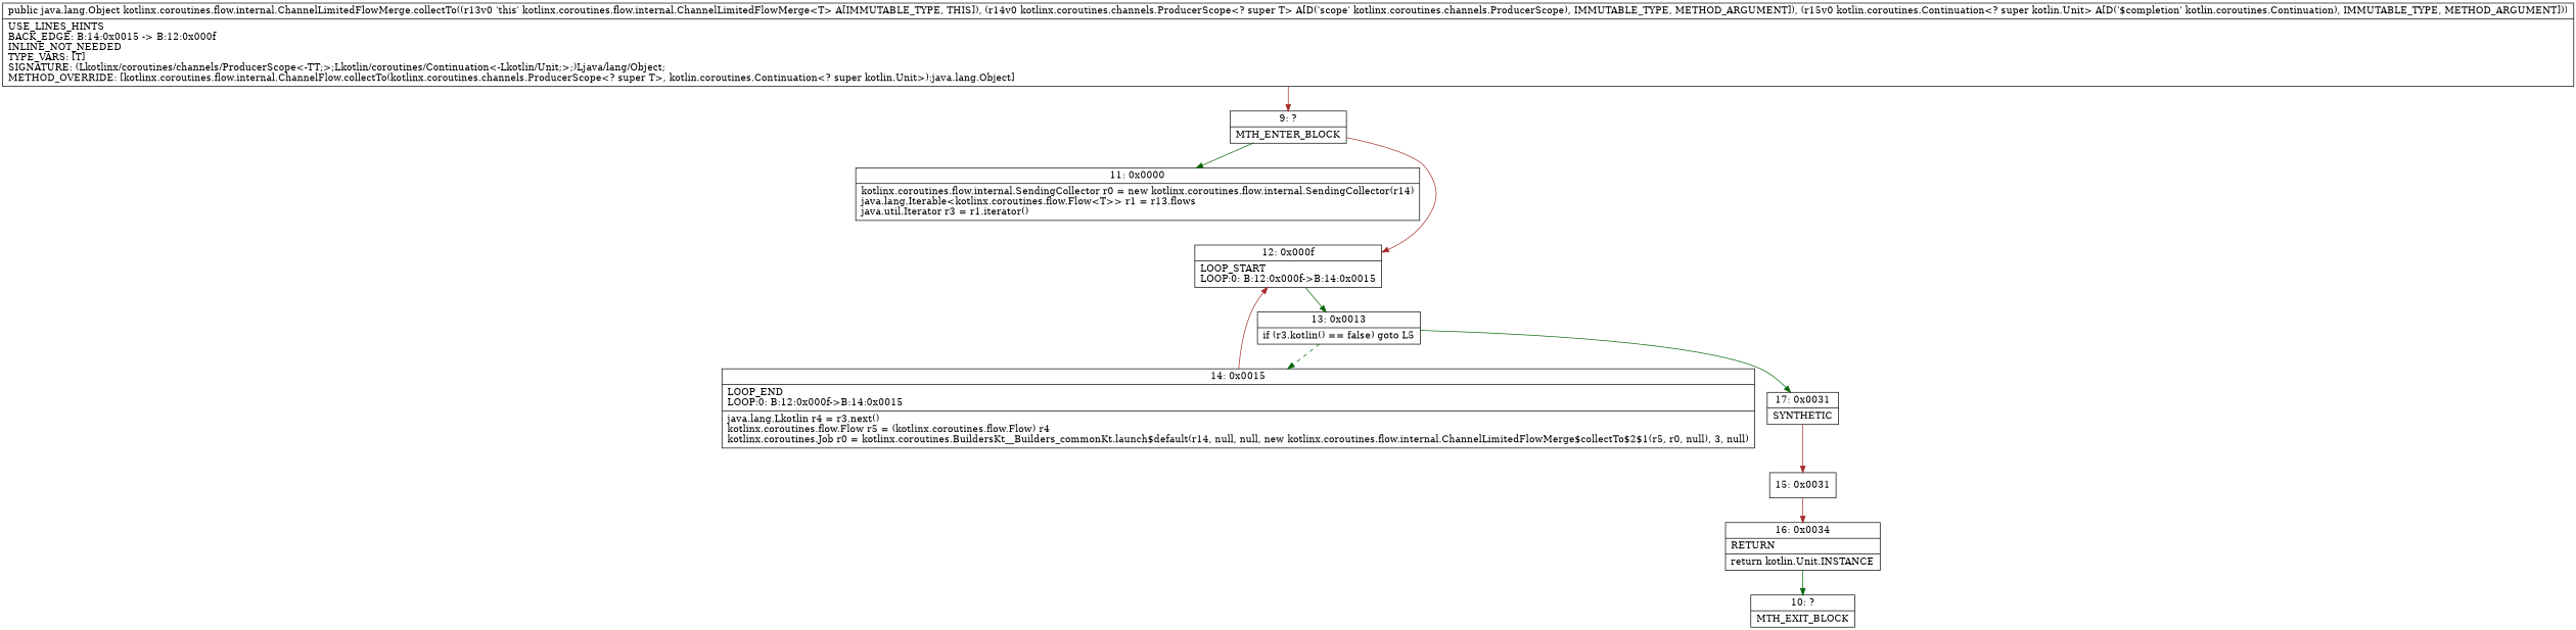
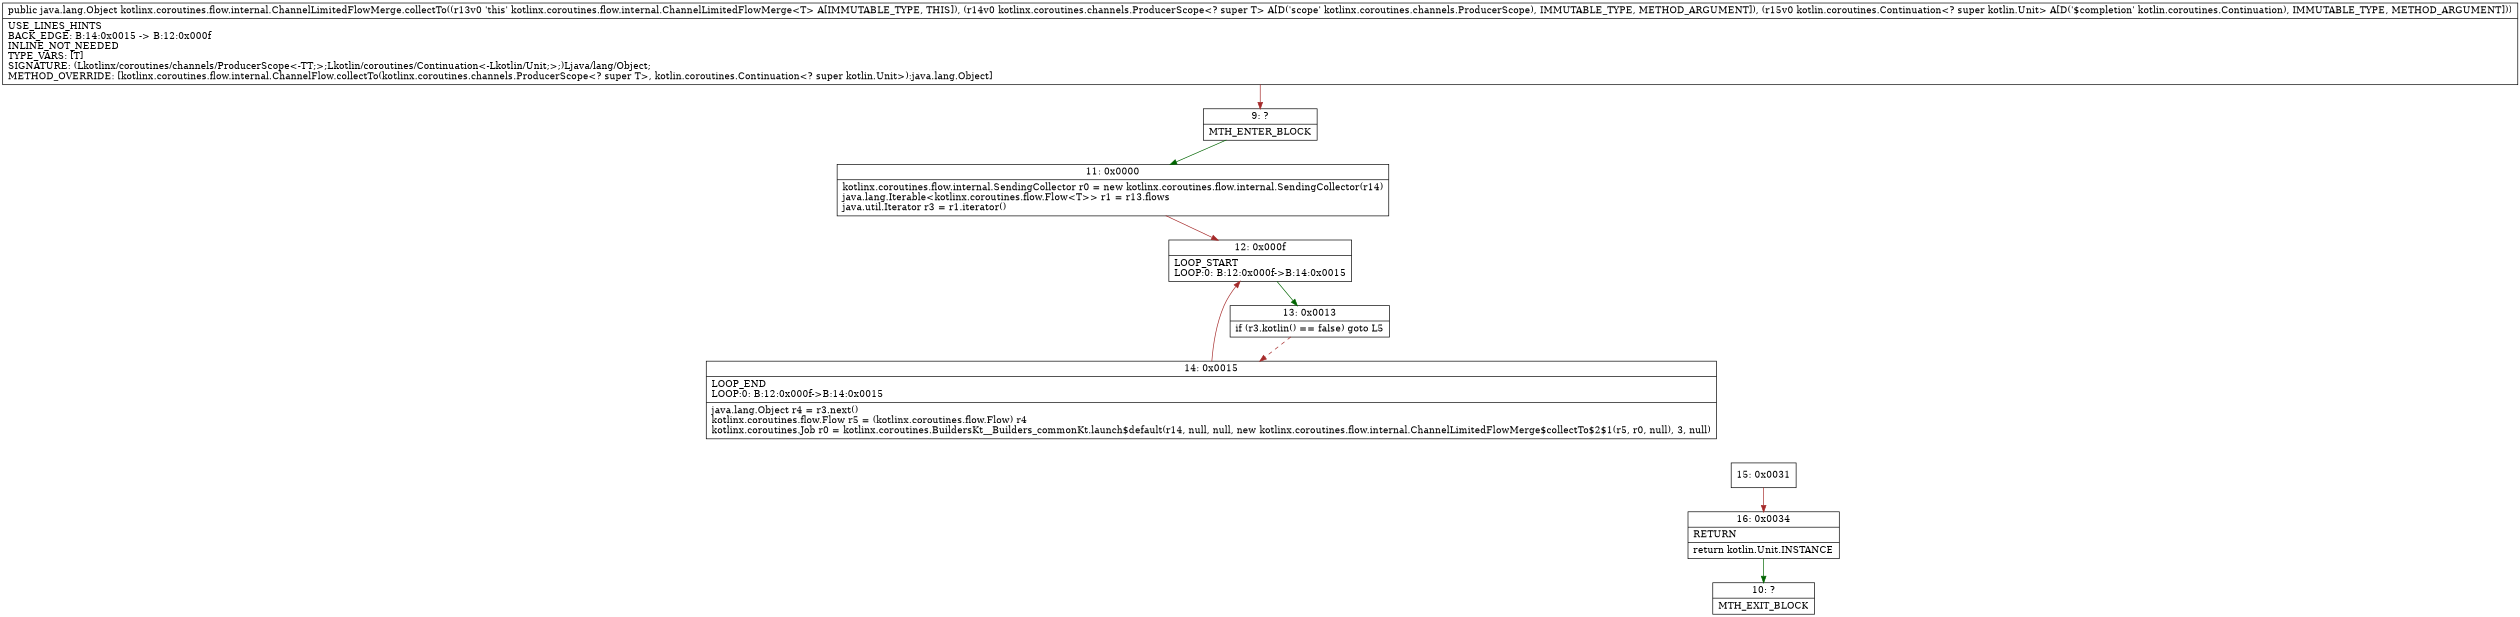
  digraph {
    node [shape=record]
    edge [color=brown]
    n1 [label="{9\:\ ?|MTH_ENTER_BLOCK\l}"]
    n2 [label="{11\:\ 0x0000|kotlinx.coroutines.flow.internal.SendingCollector r0 = new kotlinx.coroutines.flow.internal.SendingCollector(r14)\ljava.lang.Iterable\<kotlinx.coroutines.flow.Flow\<T\>\> r1 = r13.flows\ljava.util.Iterator r3 = r1.iterator()\l}"]
    n3 [label="{12\:\ 0x000f|LOOP_START\lLOOP:0: B:12:0x000f\-\>B:14:0x0015\l}"]
    n4 [label="{13\:\ 0x0013|if (r3.kotlin() == false) goto L5\l}"]
-   n5 [label="{14\:\ 0x0015|LOOP_END\lLOOP:0: B:12:0x000f\-\>B:14:0x0015\l|java.lang.Lkotlin r4 = r3.next()\lkotlinx.coroutines.flow.Flow r5 = (kotlinx.coroutines.flow.Flow) r4\lkotlinx.coroutines.Job r0 = kotlinx.coroutines.BuildersKt__Builders_commonKt.launch$default(r14, null, null, new kotlinx.coroutines.flow.internal.ChannelLimitedFlowMerge$collectTo$2$1(r5, r0, null), 3, null)\l}"]
-   n6 [label="{17\:\ 0x0031|SYNTHETIC\l}"]
+   n5 [label="{14\:\ 0x0015|LOOP_END\lLOOP:0: B:12:0x000f\-\>B:14:0x0015\l|java.lang.Object r4 = r3.next()\lkotlinx.coroutines.flow.Flow r5 = (kotlinx.coroutines.flow.Flow) r4\lkotlinx.coroutines.Job r0 = kotlinx.coroutines.BuildersKt__Builders_commonKt.launch$default(r14, null, null, new kotlinx.coroutines.flow.internal.ChannelLimitedFlowMerge$collectTo$2$1(r5, r0, null), 3, null)\l}"]
    n7 [label="{15\:\ 0x0031}"]
    n8 [label="{16\:\ 0x0034|RETURN\l|return kotlin.Unit.INSTANCE\l}"]
    n9 [label="{10\:\ ?|MTH_EXIT_BLOCK\l}"]
    n10 [label="{public java.lang.Object kotlinx.coroutines.flow.internal.ChannelLimitedFlowMerge.collectTo((r13v0 'this' kotlinx.coroutines.flow.internal.ChannelLimitedFlowMerge\<T\> A[IMMUTABLE_TYPE, THIS]), (r14v0 kotlinx.coroutines.channels.ProducerScope\<? super T\> A[D('scope' kotlinx.coroutines.channels.ProducerScope), IMMUTABLE_TYPE, METHOD_ARGUMENT]), (r15v0 kotlin.coroutines.Continuation\<? super kotlin.Unit\> A[D('$completion' kotlin.coroutines.Continuation), IMMUTABLE_TYPE, METHOD_ARGUMENT]))  | USE_LINES_HINTS\lBACK_EDGE: B:14:0x0015 \-\> B:12:0x000f\lINLINE_NOT_NEEDED\lTYPE_VARS: [T]\lSIGNATURE: (Lkotlinx\/coroutines\/channels\/ProducerScope\<\-TT;\>;Lkotlin\/coroutines\/Continuation\<\-Lkotlin\/Unit;\>;)Ljava\/lang\/Object;\lMETHOD_OVERRIDE: [kotlinx.coroutines.flow.internal.ChannelFlow.collectTo(kotlinx.coroutines.channels.ProducerScope\<? super T\>, kotlin.coroutines.Continuation\<? super kotlin.Unit\>):java.lang.Object]\l}"]
    n1 -> n2 [color=darkgreen]
-   n1 -> n3
+   n2 -> n3
    n3 -> n4 [color=darkgreen]
-   n4 -> n5 [color=darkgreen style=dashed]
-   n4 -> n6 [color=darkgreen]
+   n4 -> n5 [style=dashed]
    n5 -> n3
-   n6 -> n7
    n7 -> n8
    n8 -> n9 [color=darkgreen]
    n10 -> n1
  }
